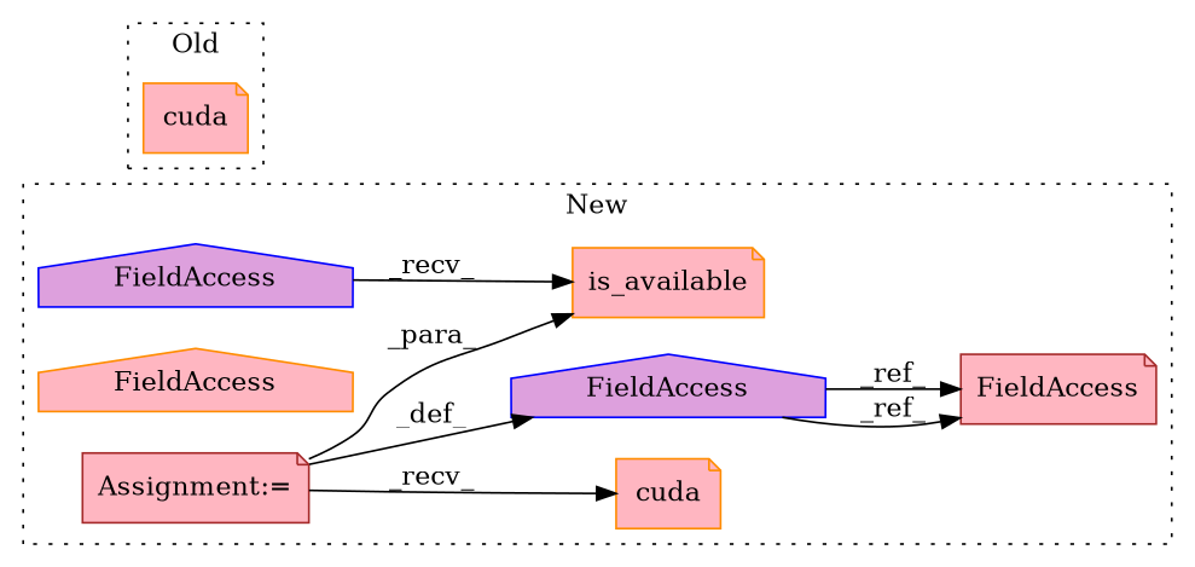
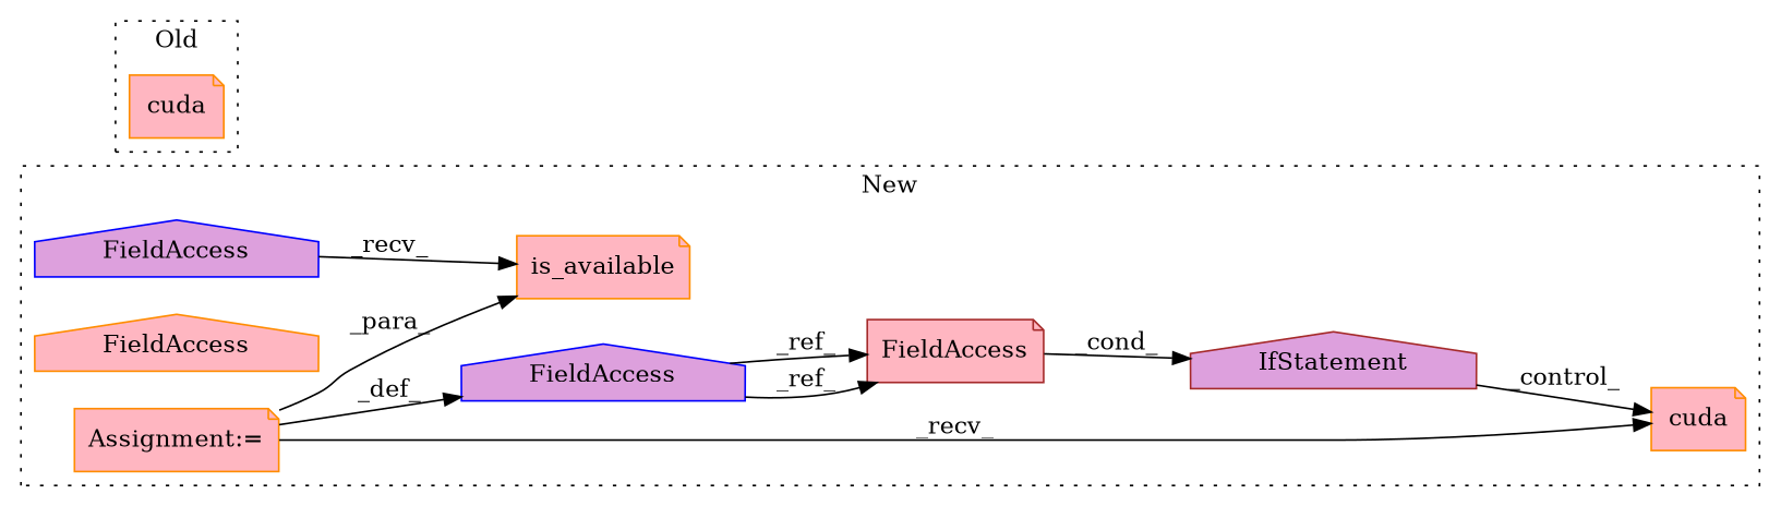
  digraph {
    rankdir=LR
    node [a=22 color=darkorange fillcolor=lightpink l=4 s=1948 shape=note style=filled]
    n1 [a=32 l=14 label=is_available s=1701]
    n2 [color=blue fillcolor=plum l=10 label=FieldAccess s=1690 shape=house]
+   n3 [a=25 color=brown fillcolor=plum l="4,2" label=IfStatement s="1944,1957" shape=house]
    n4 [a=32 l=6 label=cuda s=1973]
    n5 [color=blue fillcolor=plum label=FieldAccess s=1680 shape=house]
    n6 [label=FieldAccess shape=house]
-   n7 [a=7 color=brown l=1 label="Assignment:=" s=1689]
+   n7 [a=7 l=1 label="Assignment:=" s=1689]
    n8 [color=brown label=FieldAccess]
    n9 [a=32 l=6 label=cuda s=1898]
    subgraph cluster_1 {
      label=New
      style=dotted
      n1
      n2
+     n3
      n4
      n5
      n6
      n7
      n8
    }
    subgraph cluster_2 {
      label=Old
      style=dotted
      n9
    }
    n2 -> n1 [label=_recv_]
+   n3 -> n4 [label=_control_]
    n5 -> n8 [label=_ref_]
    n5 -> n8 [label=_ref_]
    n7 -> n1 [label=_para_]
    n7 -> n4 [label=_recv_]
    n7 -> n5 [label=_def_]
+   n8 -> n3 [label=_cond_]
  }
